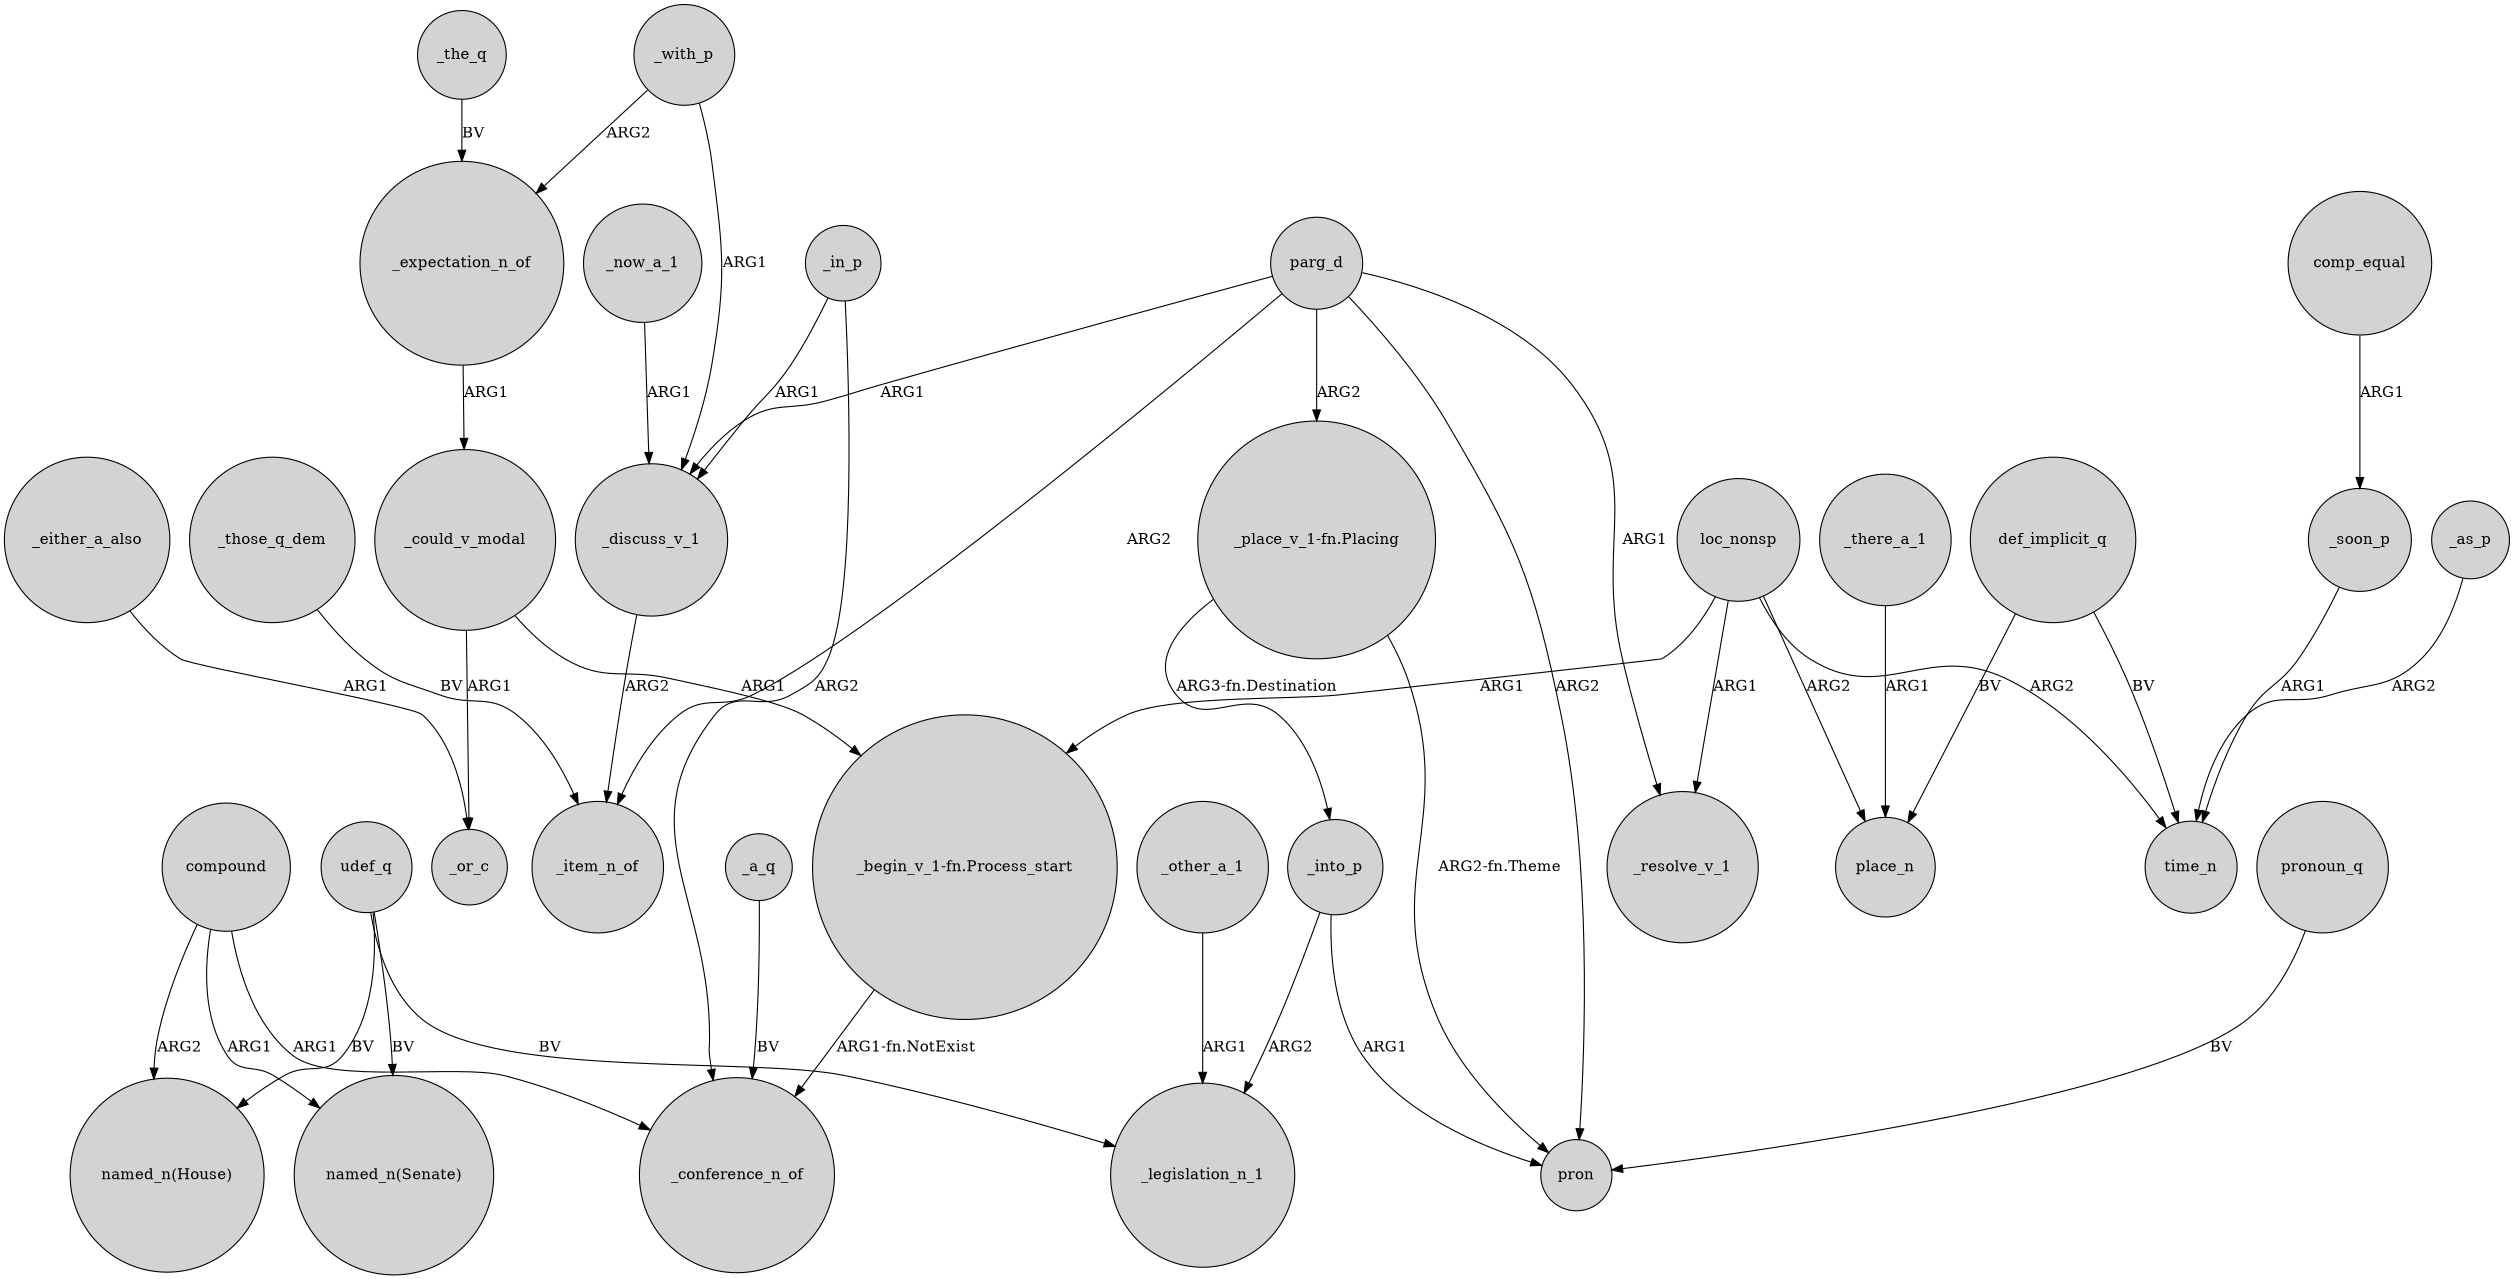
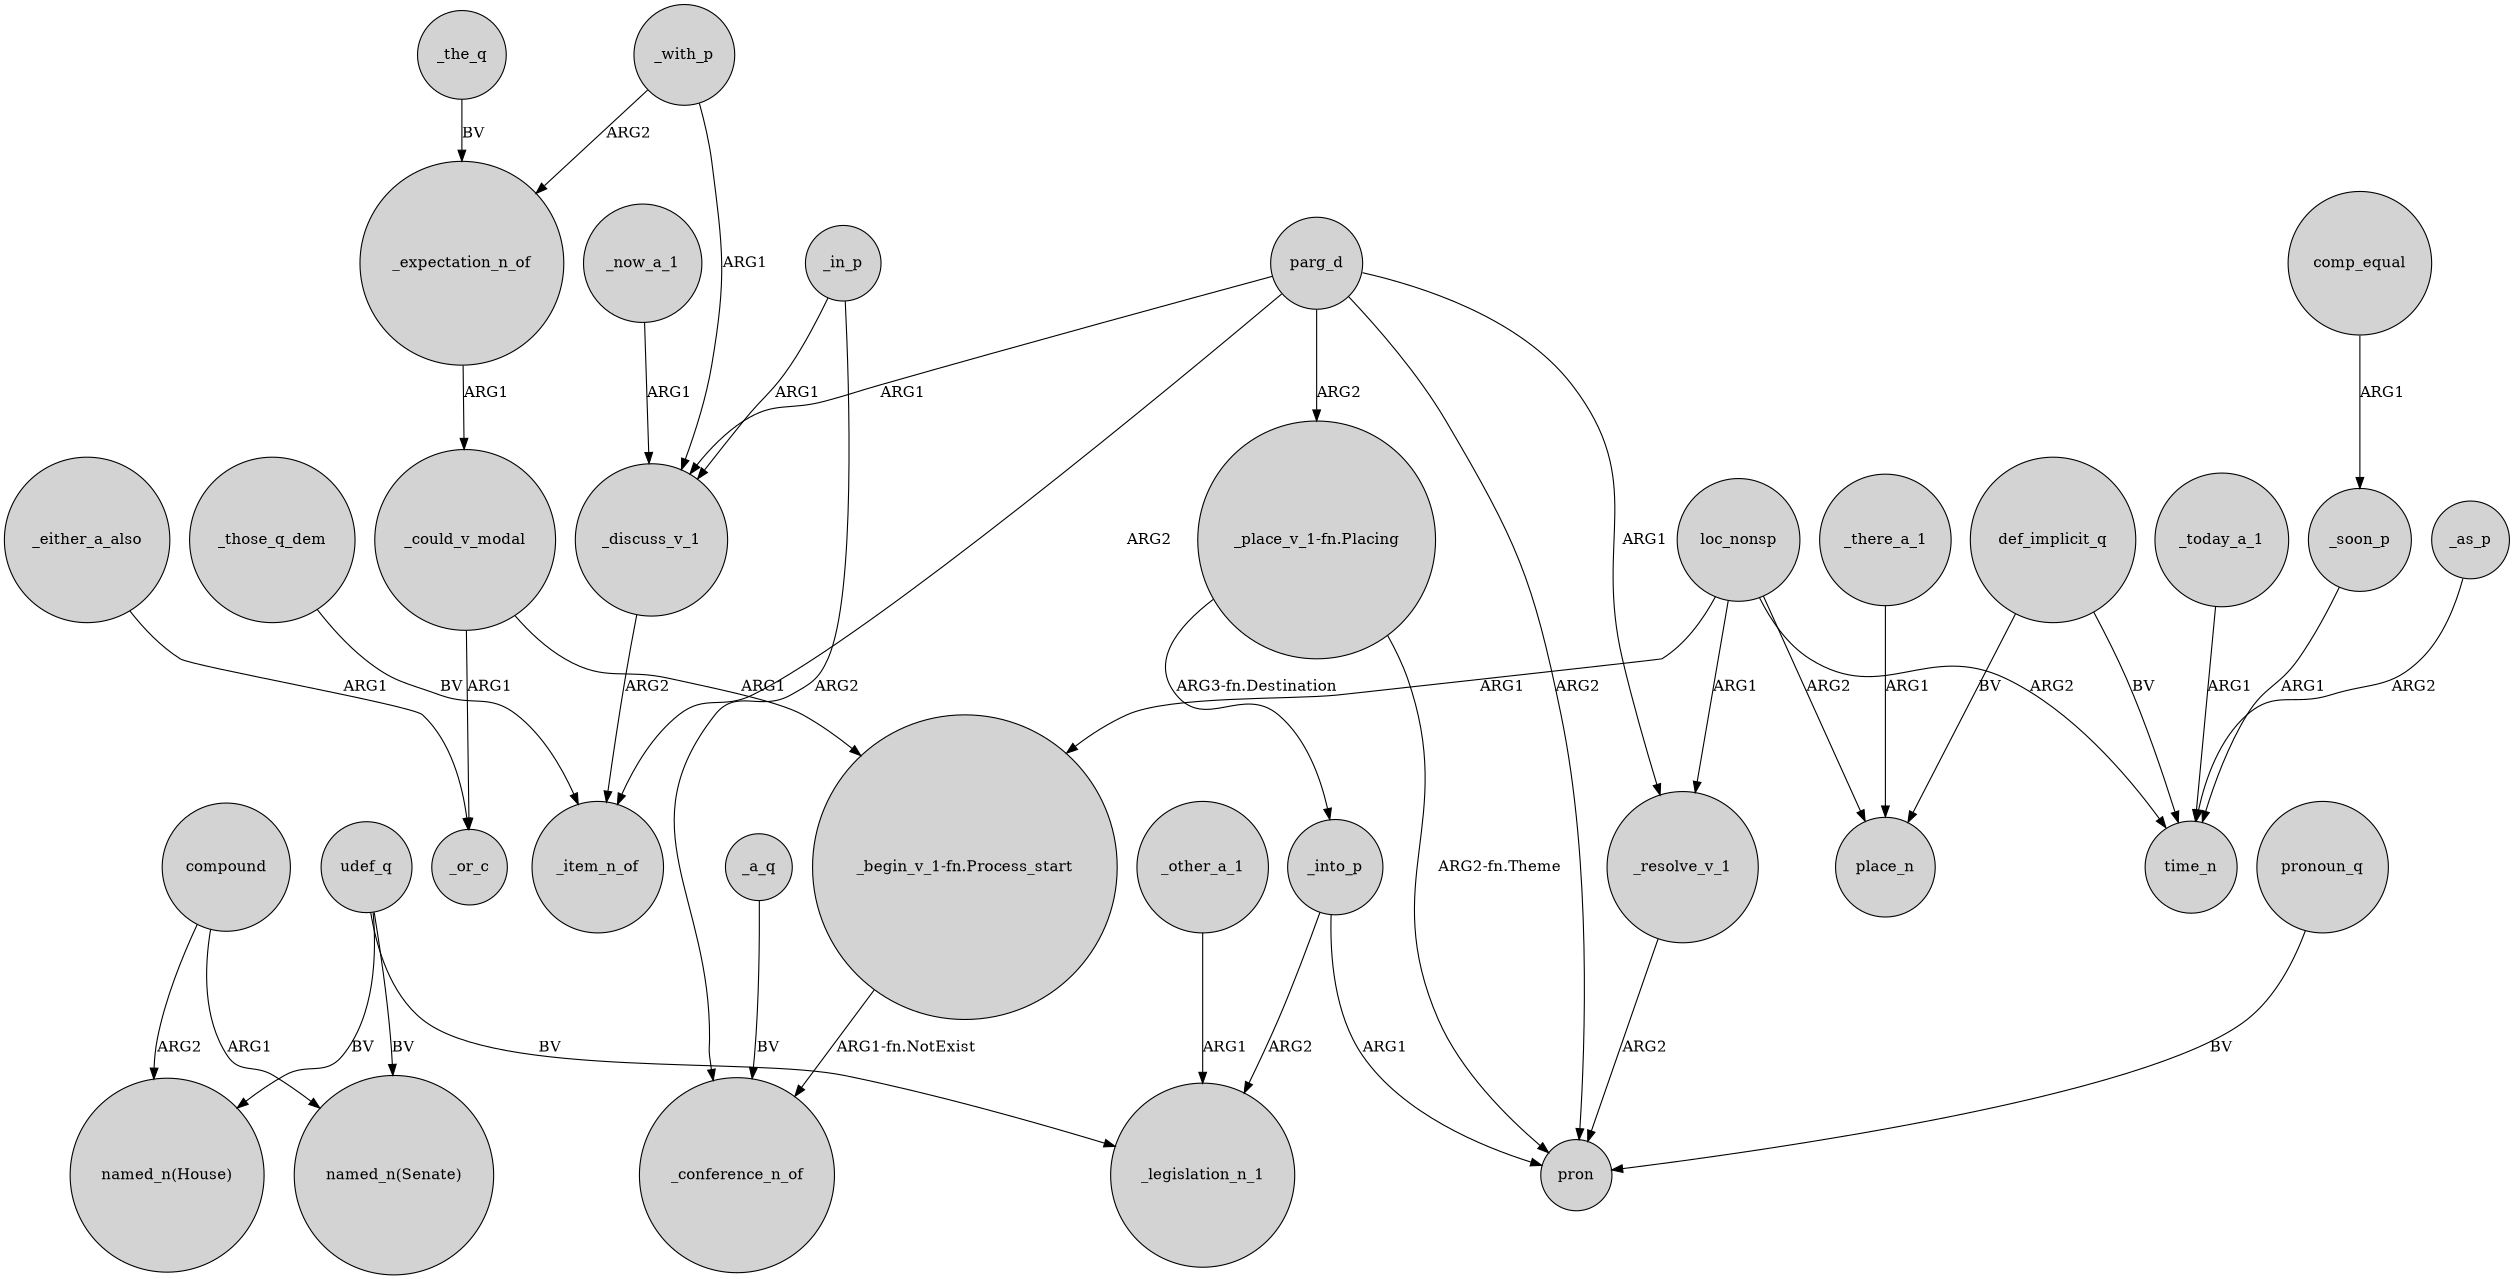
  digraph {
    node [shape=circle style=filled]
    udef_q
    "named_n(House)"
    _legislation_n_1
    "named_n(Senate)"
    _other_a_1
    _with_p
    _expectation_n_of
    _discuss_v_1
    _could_v_modal
    _item_n_of
    _or_c
    "_begin_v_1-fn.Process_start"
    parg_d
    "_place_v_1-fn.Placing"
    pron
    _resolve_v_1
    _into_p
+   _today_a_1
    time_n
    _either_a_also
    _a_q
    _conference_n_of
    compound
    _the_q
    _in_p
    def_implicit_q
    place_n
    loc_nonsp
    comp_equal
    _soon_p
    pronoun_q
    _those_q_dem
    _now_a_1
    _there_a_1
    _as_p
    udef_q -> "named_n(House)" [label=BV]
    udef_q -> _legislation_n_1 [label=BV]
    udef_q -> "named_n(Senate)" [label=BV]
    _other_a_1 -> _legislation_n_1 [label=ARG1]
    _with_p -> _expectation_n_of [label=ARG2]
    _with_p -> _discuss_v_1 [label=ARG1]
    _expectation_n_of -> _could_v_modal [label=ARG1]
    _discuss_v_1 -> _item_n_of [label=ARG2]
    _could_v_modal -> _or_c [label=ARG1]
    _could_v_modal -> "_begin_v_1-fn.Process_start" [label=ARG1]
    "_begin_v_1-fn.Process_start" -> _conference_n_of [label="ARG1-fn.NotExist"]
    parg_d -> _discuss_v_1 [label=ARG1]
    parg_d -> _item_n_of [label=ARG2]
    parg_d -> "_place_v_1-fn.Placing" [label=ARG2]
    parg_d -> pron [label=ARG2]
    parg_d -> _resolve_v_1 [label=ARG1]
    "_place_v_1-fn.Placing" -> pron [label="ARG2-fn.Theme"]
    "_place_v_1-fn.Placing" -> _into_p [label="ARG3-fn.Destination"]
+   _resolve_v_1 -> pron [label=ARG2]
    _into_p -> _legislation_n_1 [label=ARG2]
    _into_p -> pron [label=ARG1]
+   _today_a_1 -> time_n [label=ARG1]
    _either_a_also -> _or_c [label=ARG1]
    _a_q -> _conference_n_of [label=BV]
    compound -> "named_n(House)" [label=ARG2]
    compound -> "named_n(Senate)" [label=ARG1]
-   compound -> _conference_n_of [label=ARG1]
    _the_q -> _expectation_n_of [label=BV]
    _in_p -> _discuss_v_1 [label=ARG1]
    _in_p -> _conference_n_of [label=ARG2]
    def_implicit_q -> time_n [label=BV]
    def_implicit_q -> place_n [label=BV]
    loc_nonsp -> "_begin_v_1-fn.Process_start" [label=ARG1]
    loc_nonsp -> _resolve_v_1 [label=ARG1]
    loc_nonsp -> time_n [label=ARG2]
    loc_nonsp -> place_n [label=ARG2]
    comp_equal -> _soon_p [label=ARG1]
    _soon_p -> time_n [label=ARG1]
    pronoun_q -> pron [label=BV]
    _those_q_dem -> _item_n_of [label=BV]
    _now_a_1 -> _discuss_v_1 [label=ARG1]
    _there_a_1 -> place_n [label=ARG1]
    _as_p -> time_n [label=ARG2]
  }
